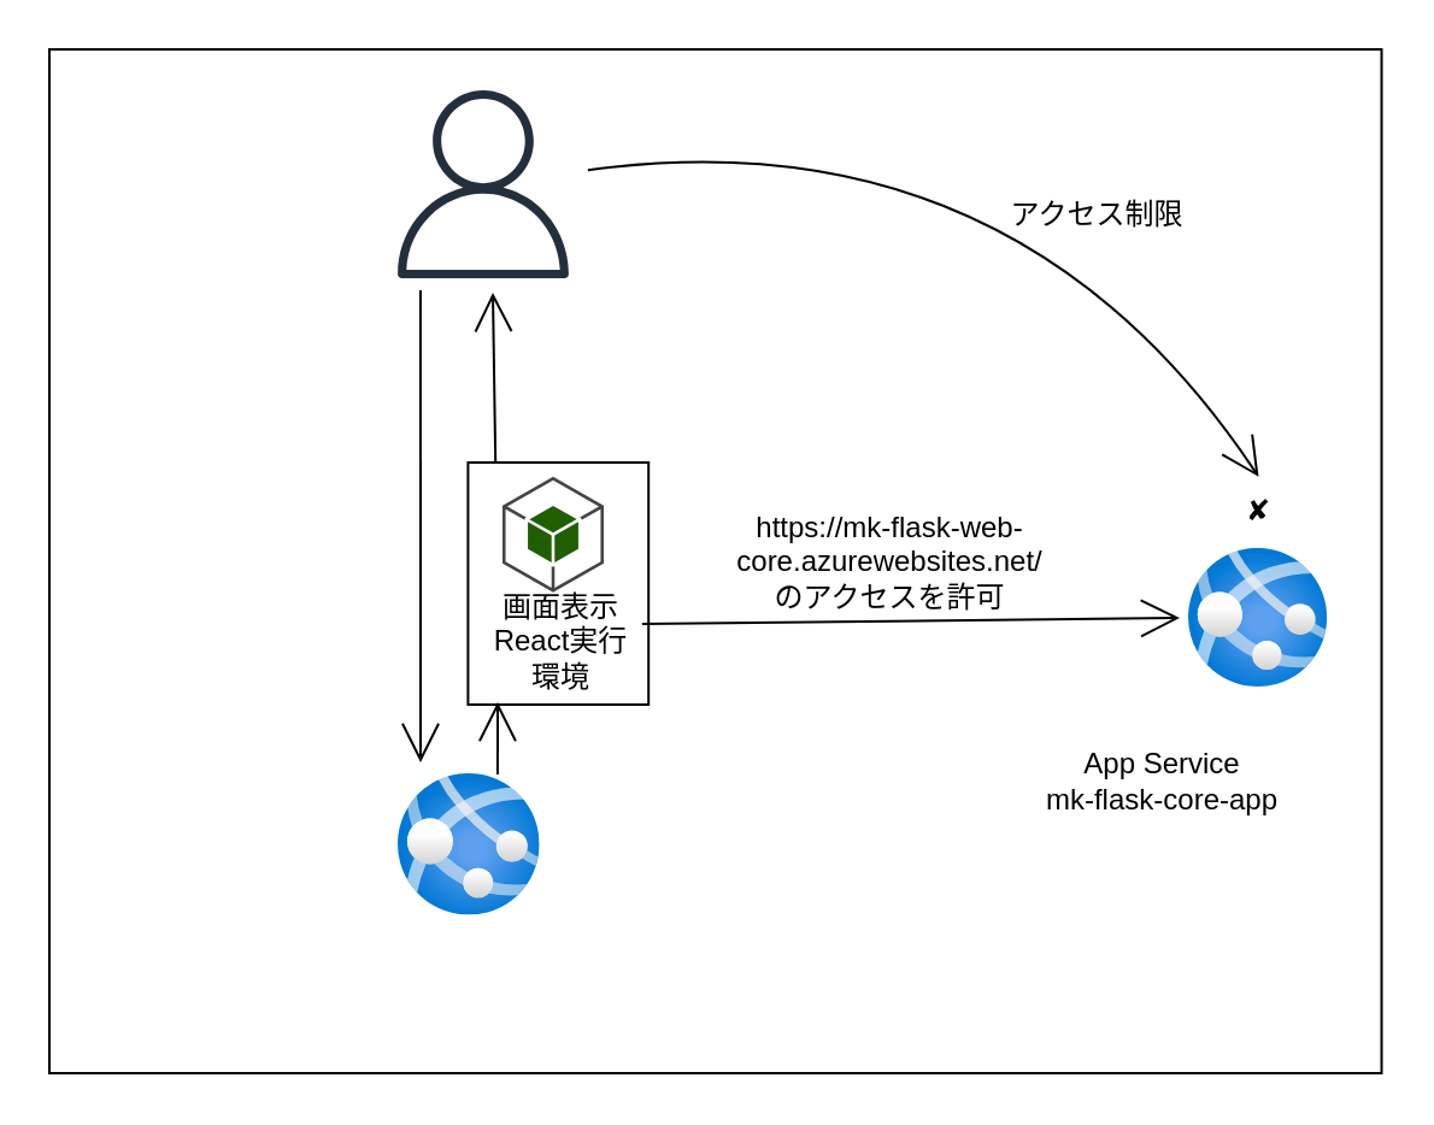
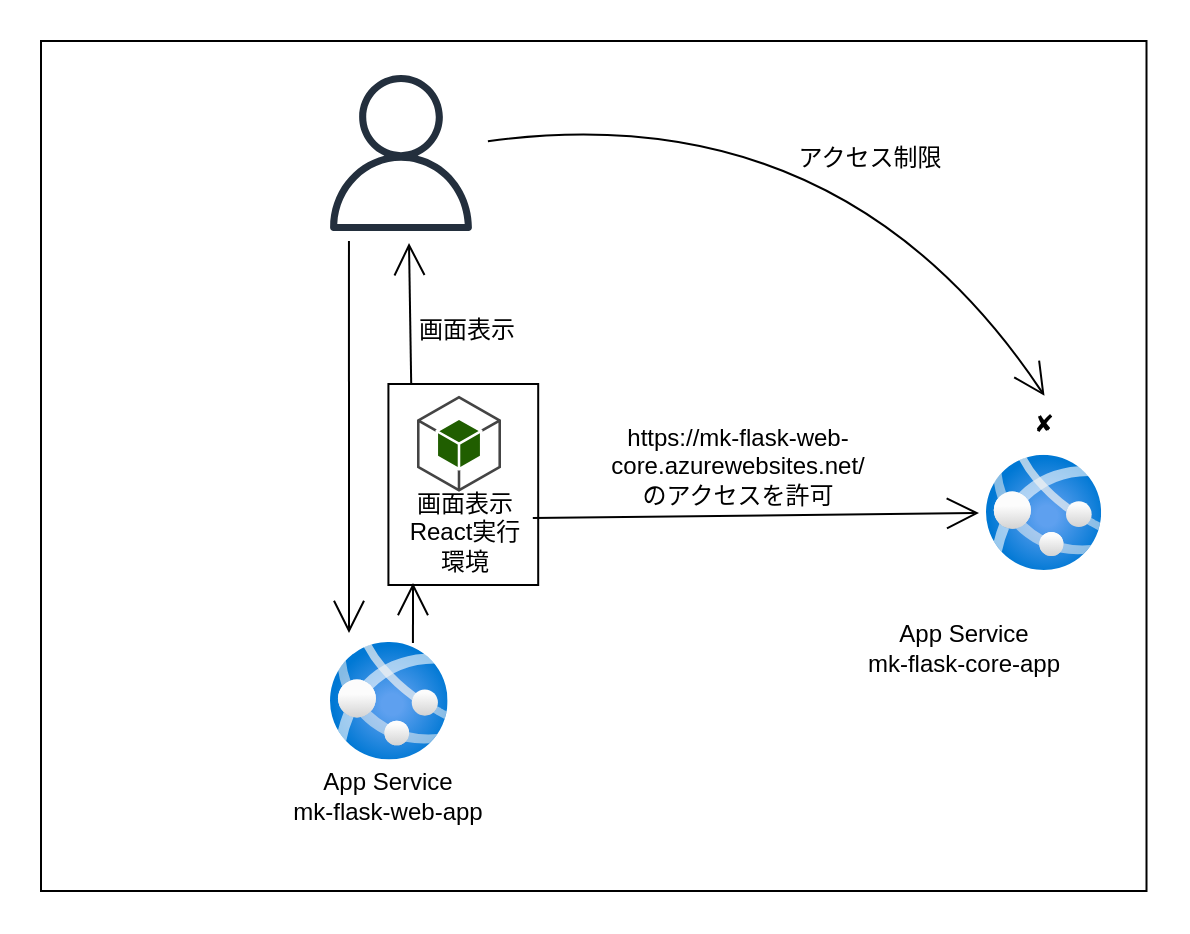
  <mxCell id="0" />
  <mxCell id="1" parent="0" />
  <mxCell id="2" value="" style="rounded=0;whiteSpace=wrap;html=1;movable=0;resizable=0;rotatable=0;deletable=0;editable=0;connectable=0;" parent="1" vertex="1"><mxGeometry x="20" y="20" width="552.75" height="425" as="geometry" /></mxCell>
  <mxCell id="3" value="" style="aspect=fixed;html=1;points=[];align=center;image;fontSize=12;image=img/lib/azure2/app_services/App_Services.svg;" parent="2" vertex="1"><mxGeometry x="145" y="301" width="58.8" height="58.8" as="geometry" /></mxCell>
  <mxCell id="4" value="" style="rounded=0;whiteSpace=wrap;html=1;" vertex="1" parent="2"><mxGeometry x="173.71" y="171.5" width="74.89" height="100.5" as="geometry" /></mxCell>
  <mxCell id="5" value="画面表示&lt;br&gt;React実行環境" style="text;strokeColor=none;fillColor=none;html=1;align=center;verticalAlign=middle;whiteSpace=wrap;rounded=0;" vertex="1" parent="2"><mxGeometry x="179.055" y="231" width="66.866" height="30" as="geometry" /></mxCell>
  <mxCell id="6" value="" style="edgeStyle=none;orthogonalLoop=1;jettySize=auto;html=1;rounded=0;endArrow=open;startSize=14;endSize=14;sourcePerimeterSpacing=8;targetPerimeterSpacing=8;curved=1;exitX=0.697;exitY=0;exitDx=0;exitDy=0;exitPerimeter=0;" edge="1" parent="2" source="3"><mxGeometry width="140" relative="1" as="geometry"><mxPoint x="185.073" y="296" as="sourcePoint" /><mxPoint x="186" y="271" as="targetPoint" /><Array as="points" /></mxGeometry></mxCell>
+ <mxCell id="7" value="画面表示" style="text;strokeColor=none;fillColor=none;html=1;align=center;verticalAlign=middle;whiteSpace=wrap;rounded=0;" vertex="1" parent="2"><mxGeometry x="184.4" y="130" width="58.6" height="30" as="geometry" /></mxCell>
  <mxCell id="8" value="" style="aspect=fixed;html=1;points=[];align=center;image;fontSize=12;image=img/lib/azure2/app_services/App_Services.svg;" parent="2" vertex="1"><mxGeometry x="473" y="207.43" width="57.57" height="57.57" as="geometry" /></mxCell>
  <mxCell id="9" value="" style="edgeStyle=none;orthogonalLoop=1;jettySize=auto;html=1;rounded=0;endArrow=open;startSize=14;endSize=14;sourcePerimeterSpacing=8;targetPerimeterSpacing=8;curved=1;movable=1;resizable=1;rotatable=1;deletable=1;editable=1;connectable=1;exitX=1;exitY=0.25;exitDx=0;exitDy=0;" parent="2" edge="1" source="5"><mxGeometry width="140" relative="1" as="geometry"><mxPoint x="84.252" y="256" as="sourcePoint" /><mxPoint x="469" y="236" as="targetPoint" /><Array as="points" /></mxGeometry></mxCell>
  <mxCell id="10" value="✘" style="text;strokeColor=none;fillColor=none;html=1;align=center;verticalAlign=middle;whiteSpace=wrap;rounded=0;" parent="2" vertex="1"><mxGeometry x="472.995" y="177.43" width="57.505" height="30" as="geometry" /></mxCell>
  <mxCell id="11" value="https://mk-flask-web-core.azurewebsites.net/&lt;br&gt;のアクセスを許可" style="text;strokeColor=none;fillColor=none;html=1;align=center;verticalAlign=middle;whiteSpace=wrap;rounded=0;" parent="2" vertex="1"><mxGeometry x="307.996" y="186.25" width="81.577" height="52.5" as="geometry" /></mxCell>
+ <mxCell id="12" value="App Service&lt;br&gt;mk-flask-web-app" style="text;strokeColor=none;fillColor=none;html=1;align=center;verticalAlign=middle;whiteSpace=wrap;rounded=0;" parent="2" vertex="1"><mxGeometry x="123.4" y="363" width="102" height="30" as="geometry" /></mxCell>
  <mxCell id="13" value="App Service&lt;br&gt;mk-flask-core-app" style="text;strokeColor=none;fillColor=none;html=1;align=center;verticalAlign=middle;whiteSpace=wrap;rounded=0;" parent="2" vertex="1"><mxGeometry x="410.75" y="289" width="102" height="30" as="geometry" /></mxCell>
  <mxCell id="14" value="" style="outlineConnect=0;dashed=0;verticalLabelPosition=bottom;verticalAlign=top;align=center;html=1;shape=mxgraph.aws3.android;fillColor=#205E00;gradientColor=none;" vertex="1" parent="2"><mxGeometry x="188" y="177.43" width="42" height="48" as="geometry" /></mxCell>
  <mxCell id="15" style="edgeStyle=none;curved=1;rounded=0;orthogonalLoop=1;jettySize=auto;html=1;endArrow=open;startSize=14;endSize=14;sourcePerimeterSpacing=8;targetPerimeterSpacing=8;exitX=0.133;exitY=1.064;exitDx=0;exitDy=0;exitPerimeter=0;" parent="1" source="17" edge="1"><mxGeometry relative="1" as="geometry"><mxPoint x="174" y="316" as="targetPoint" /></mxGeometry></mxCell>
  <mxCell id="16" style="edgeStyle=none;curved=1;rounded=0;orthogonalLoop=1;jettySize=auto;html=1;endArrow=open;startSize=14;endSize=14;sourcePerimeterSpacing=8;targetPerimeterSpacing=8;entryX=0.5;entryY=0;entryDx=0;entryDy=0;" parent="1" source="17" target="10" edge="1"><mxGeometry relative="1" as="geometry"><mxPoint x="413" y="194" as="targetPoint" /><Array as="points"><mxPoint x="421" y="46" /></Array></mxGeometry></mxCell>
  <mxCell id="17" value="" style="sketch=0;outlineConnect=0;fontColor=#232F3E;gradientColor=none;fillColor=#232F3D;strokeColor=none;dashed=0;verticalLabelPosition=bottom;verticalAlign=top;align=center;html=1;fontSize=12;fontStyle=0;aspect=fixed;pointerEvents=1;shape=mxgraph.aws4.user;" parent="1" vertex="1"><mxGeometry x="161" y="37" width="78" height="78" as="geometry" /></mxCell>
- <mxCell id="18" value="アクセス制限" style="text;strokeColor=none;fillColor=none;html=1;align=center;verticalAlign=middle;whiteSpace=wrap;rounded=0;" parent="1" vertex="1"><mxGeometry x="412" y="74" width="86" height="30" as="geometry" /></mxCell>
+ <mxCell id="18" value="アクセス制限" style="text;strokeColor=none;fillColor=none;html=1;align=center;verticalAlign=middle;whiteSpace=wrap;rounded=0;" parent="1" vertex="1"><mxGeometry x="392" y="64" width="86" height="30" as="geometry" /></mxCell>
  <mxCell id="19" value="" style="edgeStyle=none;orthogonalLoop=1;jettySize=auto;html=1;rounded=0;endArrow=open;startSize=14;endSize=14;sourcePerimeterSpacing=8;targetPerimeterSpacing=8;curved=1;exitX=0.152;exitY=-0.005;exitDx=0;exitDy=0;exitPerimeter=0;" edge="1" parent="1" source="4"><mxGeometry width="140" relative="1" as="geometry"><mxPoint x="240" y="192" as="sourcePoint" /><mxPoint x="204" y="121" as="targetPoint" /><Array as="points" /></mxGeometry></mxCell>
